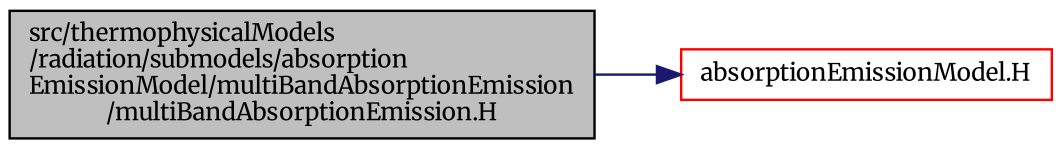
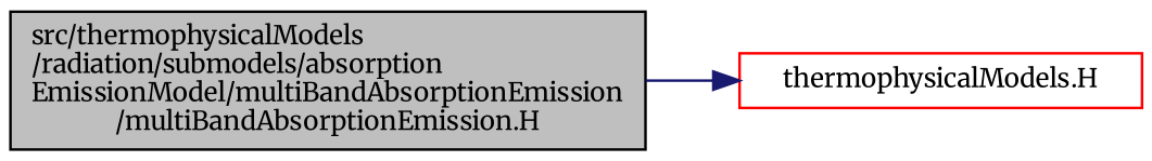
  digraph {
    rankdir=LR
    fontname=Merriweather
    node [fontname=Merriweather fontsize=10 shape=record]
    n1 [color=black fillcolor=grey75 fontcolor=black height=0.2 label="src/thermophysicalModels\l/radiation/submodels/absorption\lEmissionModel/multiBandAbsorptionEmission\l/multiBandAbsorptionEmission.H" style=filled width=0.4]
-   n2 [color=red height=0.2 label="absorptionEmissionModel.H" width=0.4]
+   n2 [color=red height=0.2 label="thermophysicalModels.H" width=0.4]
    n1 -> n2 [color=midnightblue fontname=Merriweather fontsize=10 labelfontname=Helvetica labelfontsize=10 style=solid]
  }
